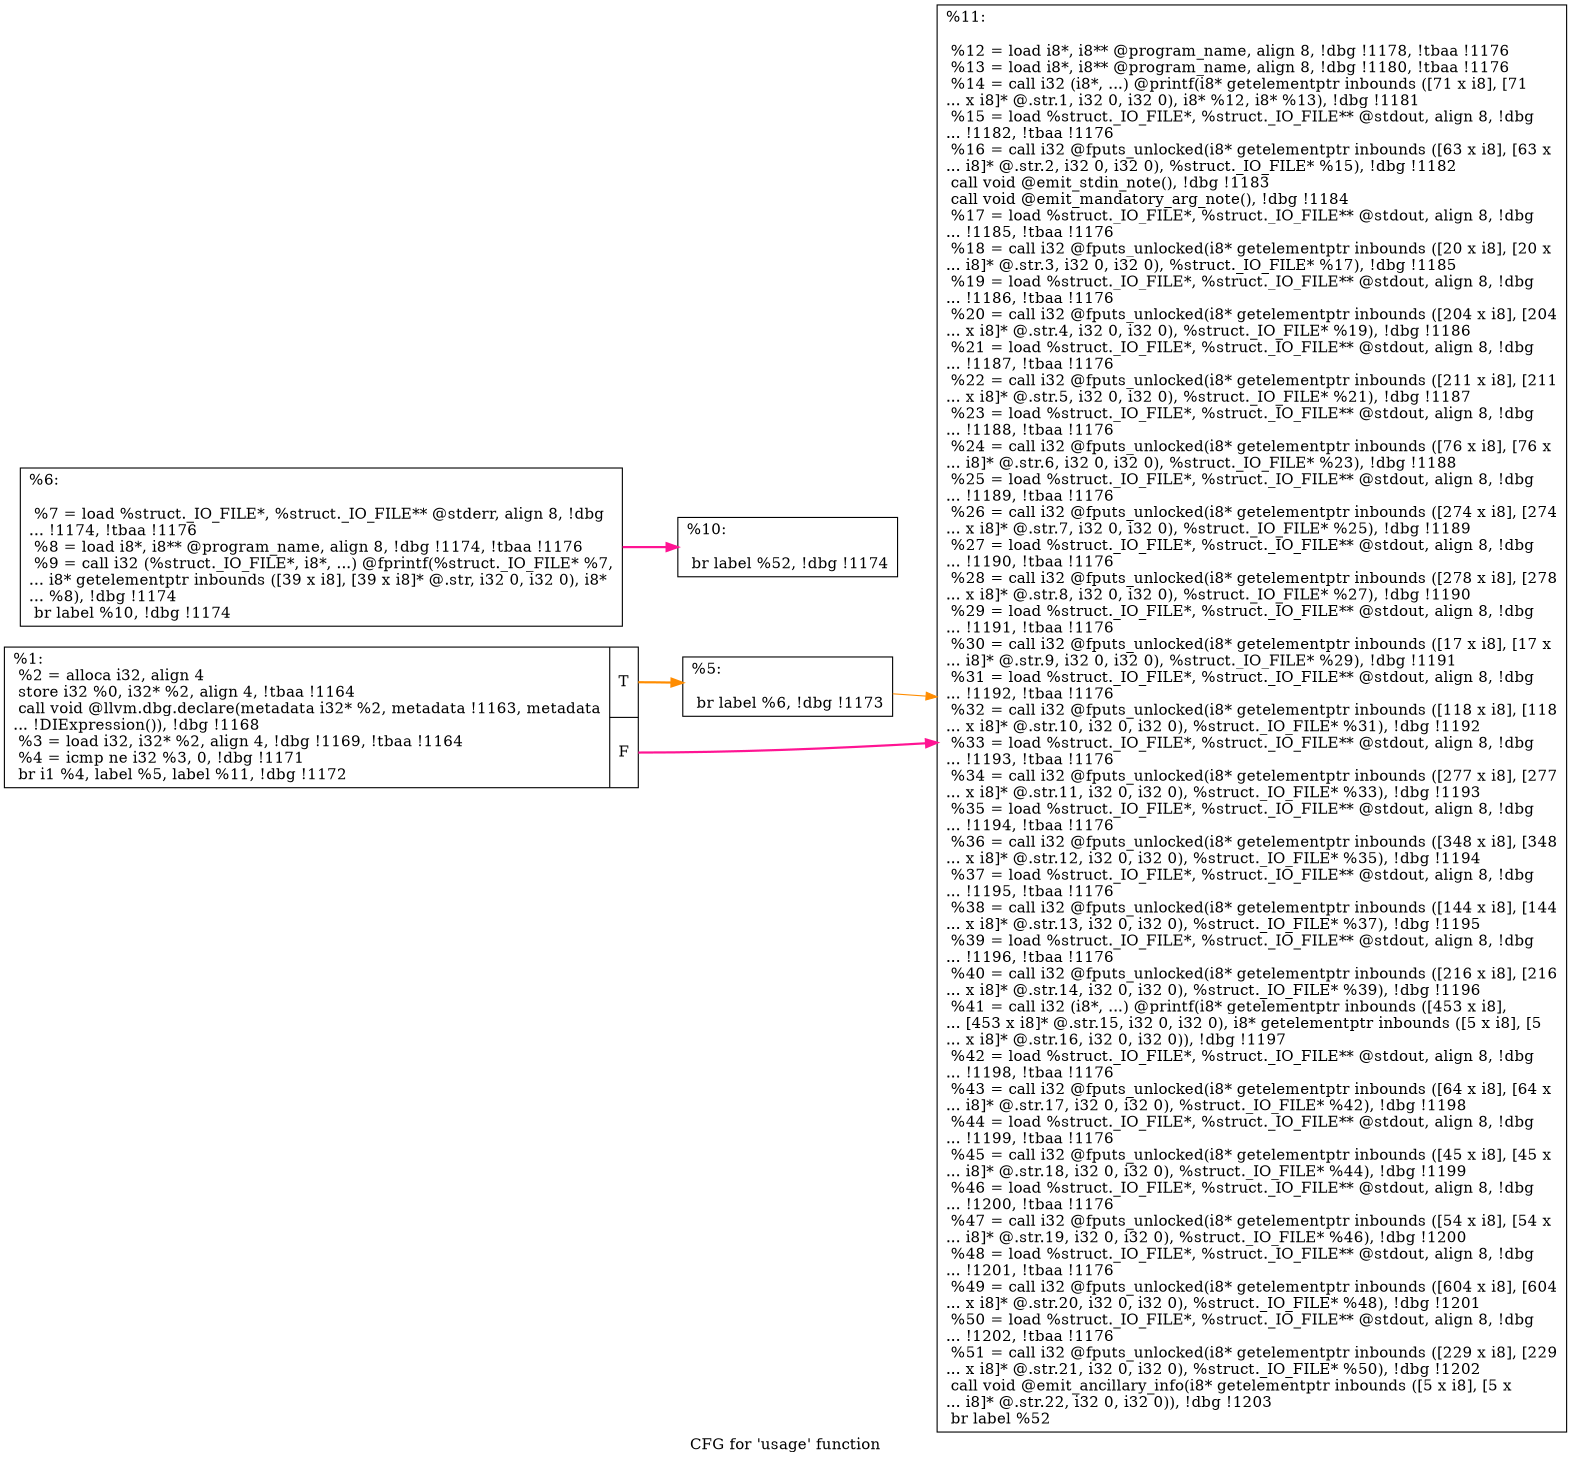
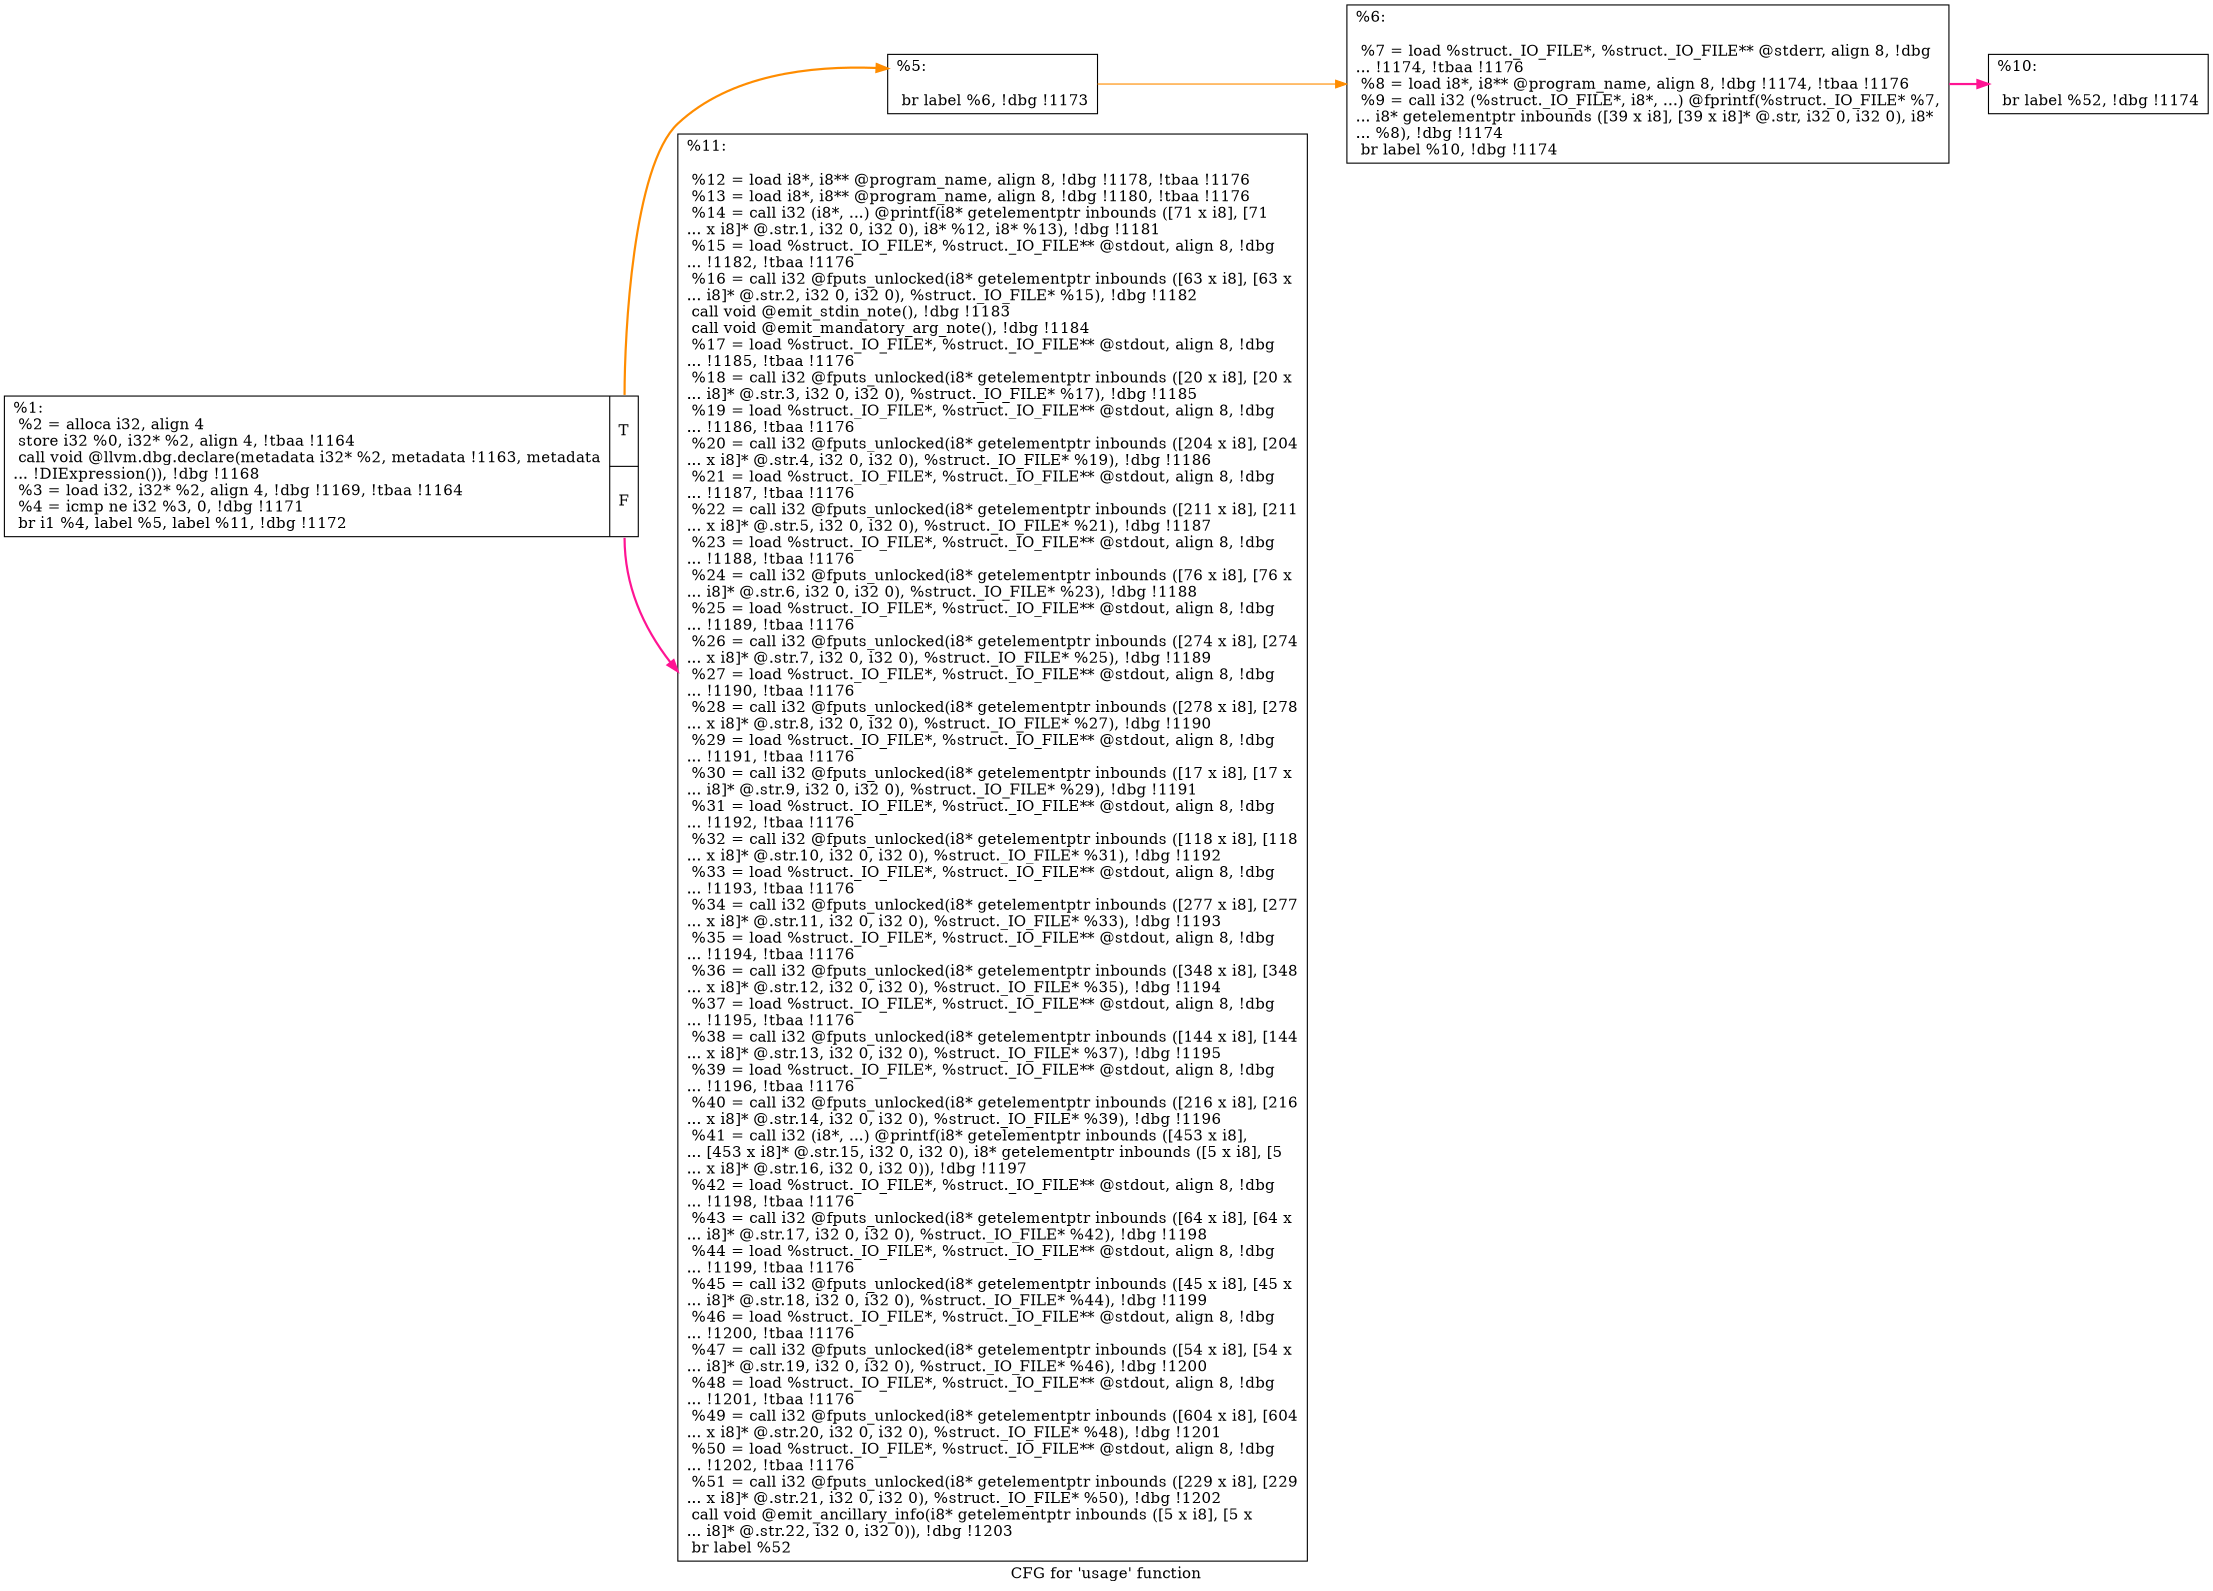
  digraph {
    label="CFG for 'usage' function"
    rankdir=LR
    node [shape=record]
    edge [color=darkorange style=bold]
    n1 [label="{%1:\l  %2 = alloca i32, align 4\l  store i32 %0, i32* %2, align 4, !tbaa !1164\l  call void @llvm.dbg.declare(metadata i32* %2, metadata !1163, metadata\l... !DIExpression()), !dbg !1168\l  %3 = load i32, i32* %2, align 4, !dbg !1169, !tbaa !1164\l  %4 = icmp ne i32 %3, 0, !dbg !1171\l  br i1 %4, label %5, label %11, !dbg !1172\l|{<s0>T|<s1>F}}"]
    n2 [label="{%5:\l\l  br label %6, !dbg !1173\l}"]
    n3 [label="{%11:\l\l  %12 = load i8*, i8** @program_name, align 8, !dbg !1178, !tbaa !1176\l  %13 = load i8*, i8** @program_name, align 8, !dbg !1180, !tbaa !1176\l  %14 = call i32 (i8*, ...) @printf(i8* getelementptr inbounds ([71 x i8], [71\l... x i8]* @.str.1, i32 0, i32 0), i8* %12, i8* %13), !dbg !1181\l  %15 = load %struct._IO_FILE*, %struct._IO_FILE** @stdout, align 8, !dbg\l... !1182, !tbaa !1176\l  %16 = call i32 @fputs_unlocked(i8* getelementptr inbounds ([63 x i8], [63 x\l... i8]* @.str.2, i32 0, i32 0), %struct._IO_FILE* %15), !dbg !1182\l  call void @emit_stdin_note(), !dbg !1183\l  call void @emit_mandatory_arg_note(), !dbg !1184\l  %17 = load %struct._IO_FILE*, %struct._IO_FILE** @stdout, align 8, !dbg\l... !1185, !tbaa !1176\l  %18 = call i32 @fputs_unlocked(i8* getelementptr inbounds ([20 x i8], [20 x\l... i8]* @.str.3, i32 0, i32 0), %struct._IO_FILE* %17), !dbg !1185\l  %19 = load %struct._IO_FILE*, %struct._IO_FILE** @stdout, align 8, !dbg\l... !1186, !tbaa !1176\l  %20 = call i32 @fputs_unlocked(i8* getelementptr inbounds ([204 x i8], [204\l... x i8]* @.str.4, i32 0, i32 0), %struct._IO_FILE* %19), !dbg !1186\l  %21 = load %struct._IO_FILE*, %struct._IO_FILE** @stdout, align 8, !dbg\l... !1187, !tbaa !1176\l  %22 = call i32 @fputs_unlocked(i8* getelementptr inbounds ([211 x i8], [211\l... x i8]* @.str.5, i32 0, i32 0), %struct._IO_FILE* %21), !dbg !1187\l  %23 = load %struct._IO_FILE*, %struct._IO_FILE** @stdout, align 8, !dbg\l... !1188, !tbaa !1176\l  %24 = call i32 @fputs_unlocked(i8* getelementptr inbounds ([76 x i8], [76 x\l... i8]* @.str.6, i32 0, i32 0), %struct._IO_FILE* %23), !dbg !1188\l  %25 = load %struct._IO_FILE*, %struct._IO_FILE** @stdout, align 8, !dbg\l... !1189, !tbaa !1176\l  %26 = call i32 @fputs_unlocked(i8* getelementptr inbounds ([274 x i8], [274\l... x i8]* @.str.7, i32 0, i32 0), %struct._IO_FILE* %25), !dbg !1189\l  %27 = load %struct._IO_FILE*, %struct._IO_FILE** @stdout, align 8, !dbg\l... !1190, !tbaa !1176\l  %28 = call i32 @fputs_unlocked(i8* getelementptr inbounds ([278 x i8], [278\l... x i8]* @.str.8, i32 0, i32 0), %struct._IO_FILE* %27), !dbg !1190\l  %29 = load %struct._IO_FILE*, %struct._IO_FILE** @stdout, align 8, !dbg\l... !1191, !tbaa !1176\l  %30 = call i32 @fputs_unlocked(i8* getelementptr inbounds ([17 x i8], [17 x\l... i8]* @.str.9, i32 0, i32 0), %struct._IO_FILE* %29), !dbg !1191\l  %31 = load %struct._IO_FILE*, %struct._IO_FILE** @stdout, align 8, !dbg\l... !1192, !tbaa !1176\l  %32 = call i32 @fputs_unlocked(i8* getelementptr inbounds ([118 x i8], [118\l... x i8]* @.str.10, i32 0, i32 0), %struct._IO_FILE* %31), !dbg !1192\l  %33 = load %struct._IO_FILE*, %struct._IO_FILE** @stdout, align 8, !dbg\l... !1193, !tbaa !1176\l  %34 = call i32 @fputs_unlocked(i8* getelementptr inbounds ([277 x i8], [277\l... x i8]* @.str.11, i32 0, i32 0), %struct._IO_FILE* %33), !dbg !1193\l  %35 = load %struct._IO_FILE*, %struct._IO_FILE** @stdout, align 8, !dbg\l... !1194, !tbaa !1176\l  %36 = call i32 @fputs_unlocked(i8* getelementptr inbounds ([348 x i8], [348\l... x i8]* @.str.12, i32 0, i32 0), %struct._IO_FILE* %35), !dbg !1194\l  %37 = load %struct._IO_FILE*, %struct._IO_FILE** @stdout, align 8, !dbg\l... !1195, !tbaa !1176\l  %38 = call i32 @fputs_unlocked(i8* getelementptr inbounds ([144 x i8], [144\l... x i8]* @.str.13, i32 0, i32 0), %struct._IO_FILE* %37), !dbg !1195\l  %39 = load %struct._IO_FILE*, %struct._IO_FILE** @stdout, align 8, !dbg\l... !1196, !tbaa !1176\l  %40 = call i32 @fputs_unlocked(i8* getelementptr inbounds ([216 x i8], [216\l... x i8]* @.str.14, i32 0, i32 0), %struct._IO_FILE* %39), !dbg !1196\l  %41 = call i32 (i8*, ...) @printf(i8* getelementptr inbounds ([453 x i8],\l... [453 x i8]* @.str.15, i32 0, i32 0), i8* getelementptr inbounds ([5 x i8], [5\l... x i8]* @.str.16, i32 0, i32 0)), !dbg !1197\l  %42 = load %struct._IO_FILE*, %struct._IO_FILE** @stdout, align 8, !dbg\l... !1198, !tbaa !1176\l  %43 = call i32 @fputs_unlocked(i8* getelementptr inbounds ([64 x i8], [64 x\l... i8]* @.str.17, i32 0, i32 0), %struct._IO_FILE* %42), !dbg !1198\l  %44 = load %struct._IO_FILE*, %struct._IO_FILE** @stdout, align 8, !dbg\l... !1199, !tbaa !1176\l  %45 = call i32 @fputs_unlocked(i8* getelementptr inbounds ([45 x i8], [45 x\l... i8]* @.str.18, i32 0, i32 0), %struct._IO_FILE* %44), !dbg !1199\l  %46 = load %struct._IO_FILE*, %struct._IO_FILE** @stdout, align 8, !dbg\l... !1200, !tbaa !1176\l  %47 = call i32 @fputs_unlocked(i8* getelementptr inbounds ([54 x i8], [54 x\l... i8]* @.str.19, i32 0, i32 0), %struct._IO_FILE* %46), !dbg !1200\l  %48 = load %struct._IO_FILE*, %struct._IO_FILE** @stdout, align 8, !dbg\l... !1201, !tbaa !1176\l  %49 = call i32 @fputs_unlocked(i8* getelementptr inbounds ([604 x i8], [604\l... x i8]* @.str.20, i32 0, i32 0), %struct._IO_FILE* %48), !dbg !1201\l  %50 = load %struct._IO_FILE*, %struct._IO_FILE** @stdout, align 8, !dbg\l... !1202, !tbaa !1176\l  %51 = call i32 @fputs_unlocked(i8* getelementptr inbounds ([229 x i8], [229\l... x i8]* @.str.21, i32 0, i32 0), %struct._IO_FILE* %50), !dbg !1202\l  call void @emit_ancillary_info(i8* getelementptr inbounds ([5 x i8], [5 x\l... i8]* @.str.22, i32 0, i32 0)), !dbg !1203\l  br label %52\l}"]
    n4 [label="{%6:\l\l  %7 = load %struct._IO_FILE*, %struct._IO_FILE** @stderr, align 8, !dbg\l... !1174, !tbaa !1176\l  %8 = load i8*, i8** @program_name, align 8, !dbg !1174, !tbaa !1176\l  %9 = call i32 (%struct._IO_FILE*, i8*, ...) @fprintf(%struct._IO_FILE* %7,\l... i8* getelementptr inbounds ([39 x i8], [39 x i8]* @.str, i32 0, i32 0), i8*\l... %8), !dbg !1174\l  br label %10, !dbg !1174\l}"]
    n5 [label="{%10:\l\l  br label %52, !dbg !1174\l}"]
    n1 -> n2 [tailport=s0]
    n1 -> n3 [color=deeppink tailport=s1]
-   n2 -> n3 [style=solid]
+   n2 -> n4 [style=solid]
    n4 -> n5 [color=deeppink]
  }
